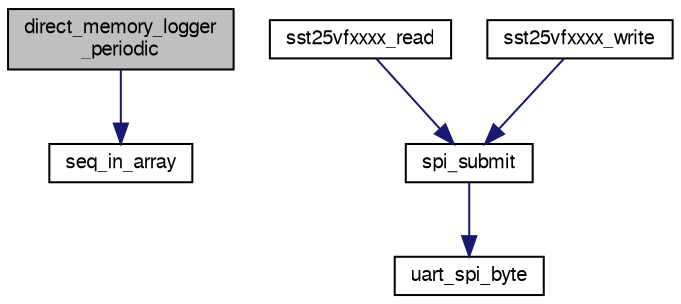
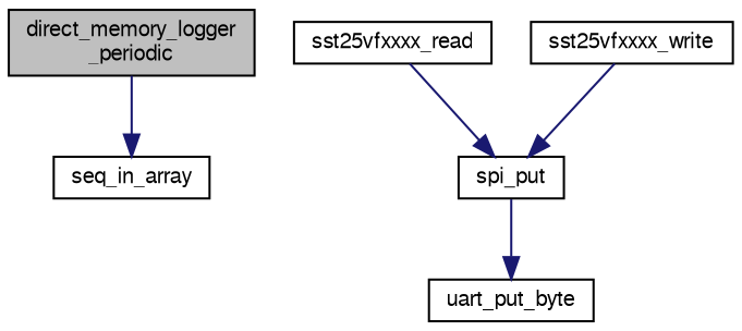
  digraph {
    rankdir=TB
    node [color=black fillcolor=white fontname=FreeSans fontsize=10 shape=record style=filled]
    edge [color=midnightblue fontname=FreeSans fontsize=10 labelfontname=FreeSans labelfontsize=10 style=solid]
    n1 [fillcolor=grey75 fontcolor=black height=0.2 label="direct_memory_logger\l_periodic" width=0.4]
    n2 [height=0.2 label=seq_in_array width=0.4]
    n3 [height=0.2 label=sst25vfxxxx_read width=0.4]
-   n4 [height=0.2 label=spi_submit width=0.4]
+   n4 [height=0.2 label=spi_put width=0.4]
    n5 [height=0.2 label=sst25vfxxxx_write width=0.4]
-   n6 [height=0.2 label=uart_spi_byte width=0.4]
+   n6 [height=0.2 label=uart_put_byte width=0.4]
    n1 -> n2
    n3 -> n4
    n4 -> n6
    n5 -> n4
  }
